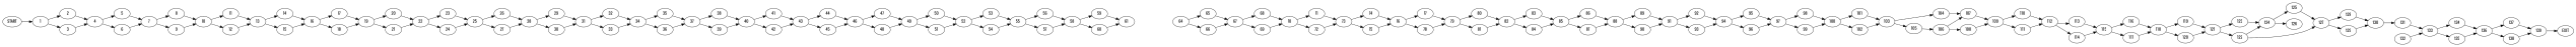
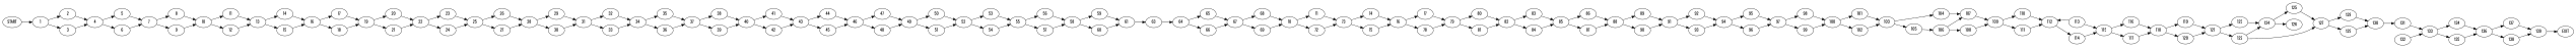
  digraph {
    fontname=Oswald
    rankdir=LR
    node [fontname=Oswald]
    edge [fontname=Oswald]
    n1 [label=START]
    1
    2
    3
    n5 [label=EXIT]
    4
    5
    6
    7
    8
    9
    10
    11
    12
    13
    14
    15
    16
    17
    18
    19
    20
    21
    22
    23
    24
    25
    26
    27
    28
    29
    30
    31
    32
    33
    34
    35
    36
    37
    38
    39
    40
    41
    42
    43
    44
    45
    46
    47
    48
    49
    50
    51
    52
    53
    54
    55
    56
    57
    58
    59
    60
    61
+   63
    64
    65
    66
    67
    68
    69
    70
    71
    72
    73
    74
    75
    76
    77
    78
    79
    80
    81
    82
    83
    84
    85
    86
    87
    88
    89
    90
    91
    92
    93
    94
    95
    96
    97
    98
    99
    100
    101
    102
    103
    104
    105
    107
    106
    108
    109
    110
    111
    112
    113
    114
    115
    116
    117
    118
    119
    120
    121
    122
    123
    124
    127
    125
    126
    128
    129
    130
    131
    133
    132
    134
    135
    136
    137
    138
    139
    n1 -> 1
    1 -> 2
    1 -> 3
    2 -> 4
    3 -> 4
    4 -> 5
    4 -> 6
    5 -> 7
    6 -> 7
    7 -> 8
    7 -> 9
    8 -> 10
    9 -> 10
    10 -> 11
    10 -> 12
    11 -> 13
    12 -> 13
    13 -> 14
    13 -> 15
    14 -> 16
    15 -> 16
    16 -> 17
    16 -> 18
    17 -> 19
    18 -> 19
    19 -> 20
    19 -> 21
    20 -> 22
    21 -> 22
    22 -> 23
    22 -> 24
    23 -> 25
    24 -> 25
    25 -> 26
    25 -> 27
    26 -> 28
    27 -> 28
    28 -> 29
    28 -> 30
    29 -> 31
    30 -> 31
    31 -> 32
    31 -> 33
    32 -> 34
    33 -> 34
    34 -> 35
    34 -> 36
    35 -> 37
    36 -> 37
    37 -> 38
    37 -> 39
    38 -> 40
    39 -> 40
    40 -> 41
    40 -> 42
    41 -> 43
    42 -> 43
    43 -> 44
    43 -> 45
    44 -> 46
    45 -> 46
    46 -> 47
    46 -> 48
    47 -> 49
    48 -> 49
    49 -> 50
    49 -> 51
    50 -> 52
    51 -> 52
    52 -> 53
    52 -> 54
    53 -> 55
    54 -> 55
    55 -> 56
    55 -> 57
    56 -> 58
    57 -> 58
    58 -> 59
    58 -> 60
    59 -> 61
    60 -> 61
+   61 -> 63
+   63 -> 64
    64 -> 65
    64 -> 66
    65 -> 67
    66 -> 67
    67 -> 68
    67 -> 69
    68 -> 70
    69 -> 70
    70 -> 71
    70 -> 72
    71 -> 73
    72 -> 73
    73 -> 74
    73 -> 75
    74 -> 76
    75 -> 76
    76 -> 77
    76 -> 78
    77 -> 79
    78 -> 79
    79 -> 80
    79 -> 81
    80 -> 82
    81 -> 82
    82 -> 83
    82 -> 84
    83 -> 85
    84 -> 85
    85 -> 86
    85 -> 87
    86 -> 88
    87 -> 88
    88 -> 89
    88 -> 90
    89 -> 91
    90 -> 91
    91 -> 92
    91 -> 93
    92 -> 94
    93 -> 94
    94 -> 95
    94 -> 96
    95 -> 97
    96 -> 97
    97 -> 98
    97 -> 99
    98 -> 100
    99 -> 100
    100 -> 101
    100 -> 102
    101 -> 103
    102 -> 103
    103 -> 104
    103 -> 105
    104 -> 107
    105 -> 106
    107 -> 109
    106 -> 107
    106 -> 108
    108 -> 109
    109 -> 110
    109 -> 111
    110 -> 112
    111 -> 112
-   112 -> 113
+   113 -> 112
    112 -> 114
    113 -> 115
    114 -> 115
    115 -> 116
    115 -> 117
    116 -> 118
    117 -> 118
    118 -> 119
    118 -> 120
    119 -> 121
    120 -> 121
    121 -> 122
    121 -> 123
    122 -> 124
    122 -> 127
    123 -> 124
    124 -> 125
    124 -> 126
    127 -> 128
    127 -> 129
    125 -> 127
    128 -> 130
    129 -> 130
    130 -> 131
    131 -> 133
    133 -> 134
    133 -> 135
    132 -> 133
    134 -> 136
    135 -> 136
    136 -> 137
    136 -> 138
    137 -> 139
    138 -> 139
    139 -> n5
  }
